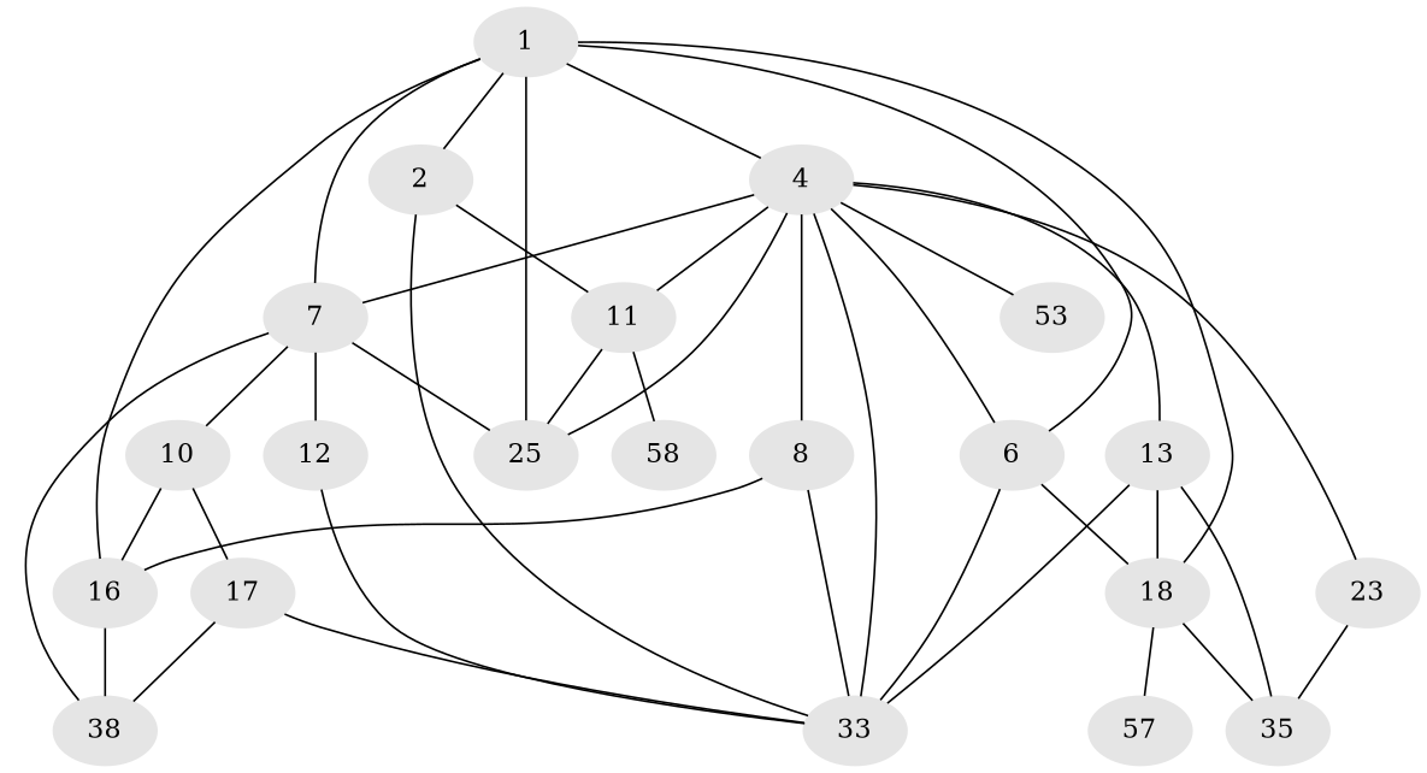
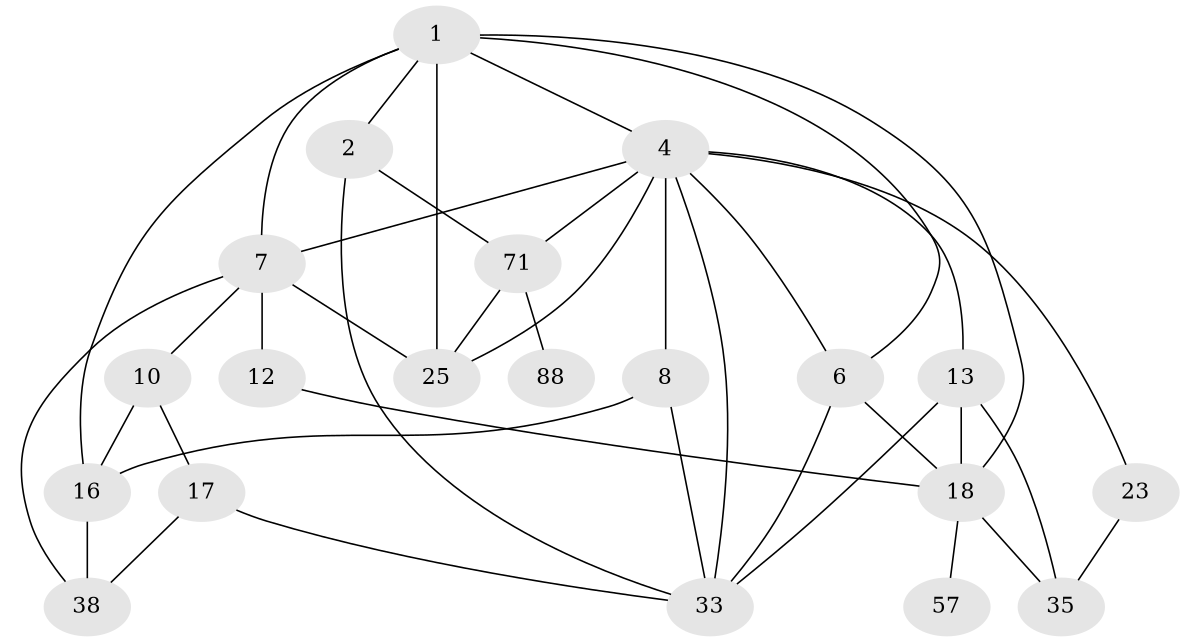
  graph {
    node [color=gray90 style=filled]
    1 [super="+43+3+26+19"]
    2
    4 [super="+68+5"]
    6 [super="+28"]
    7
    16 [super="+45+24+41"]
    18 [super="+22+64+21"]
    25 [super="+36+31"]
-   11 [super="+14"]
+   11 [super="+14" label=71]
    33 [super="+62+51"]
    8
    13 [super="+37+56"]
    23 [super="+60"]
-   53
    10
    12 [super="+34+15"]
    38 [super="+47+44"]
    35 [super="+49"]
    57
-   58
+   58 [label=88]
    17
    1 -- 2
    1 -- 4
    1 -- 6
    1 -- 7
    1 -- 16 [weight=2]
    1 -- 18 [weight=2]
    1 -- 25
    2 -- 11
    2 -- 33
    4 -- 6
    4 -- 7
    4 -- 25 [weight=2]
    4 -- 11
    4 -- 33
    4 -- 8
    4 -- 13
    4 -- 23
-   4 -- 53
    6 -- 18
    6 -- 33 [weight=2]
    7 -- 25
    7 -- 10
    7 -- 12
    7 -- 38
    16 -- 38
    18 -- 35
    18 -- 57
    11 -- 25 [weight=2]
    11 -- 58
    8 -- 16 [weight=2]
    8 -- 33
    13 -- 18 [weight=2]
    13 -- 33
    13 -- 35
    23 -- 35
    10 -- 16
    10 -- 17
-   12 -- 33
+   12 -- 18
    17 -- 33
    17 -- 38
  }
